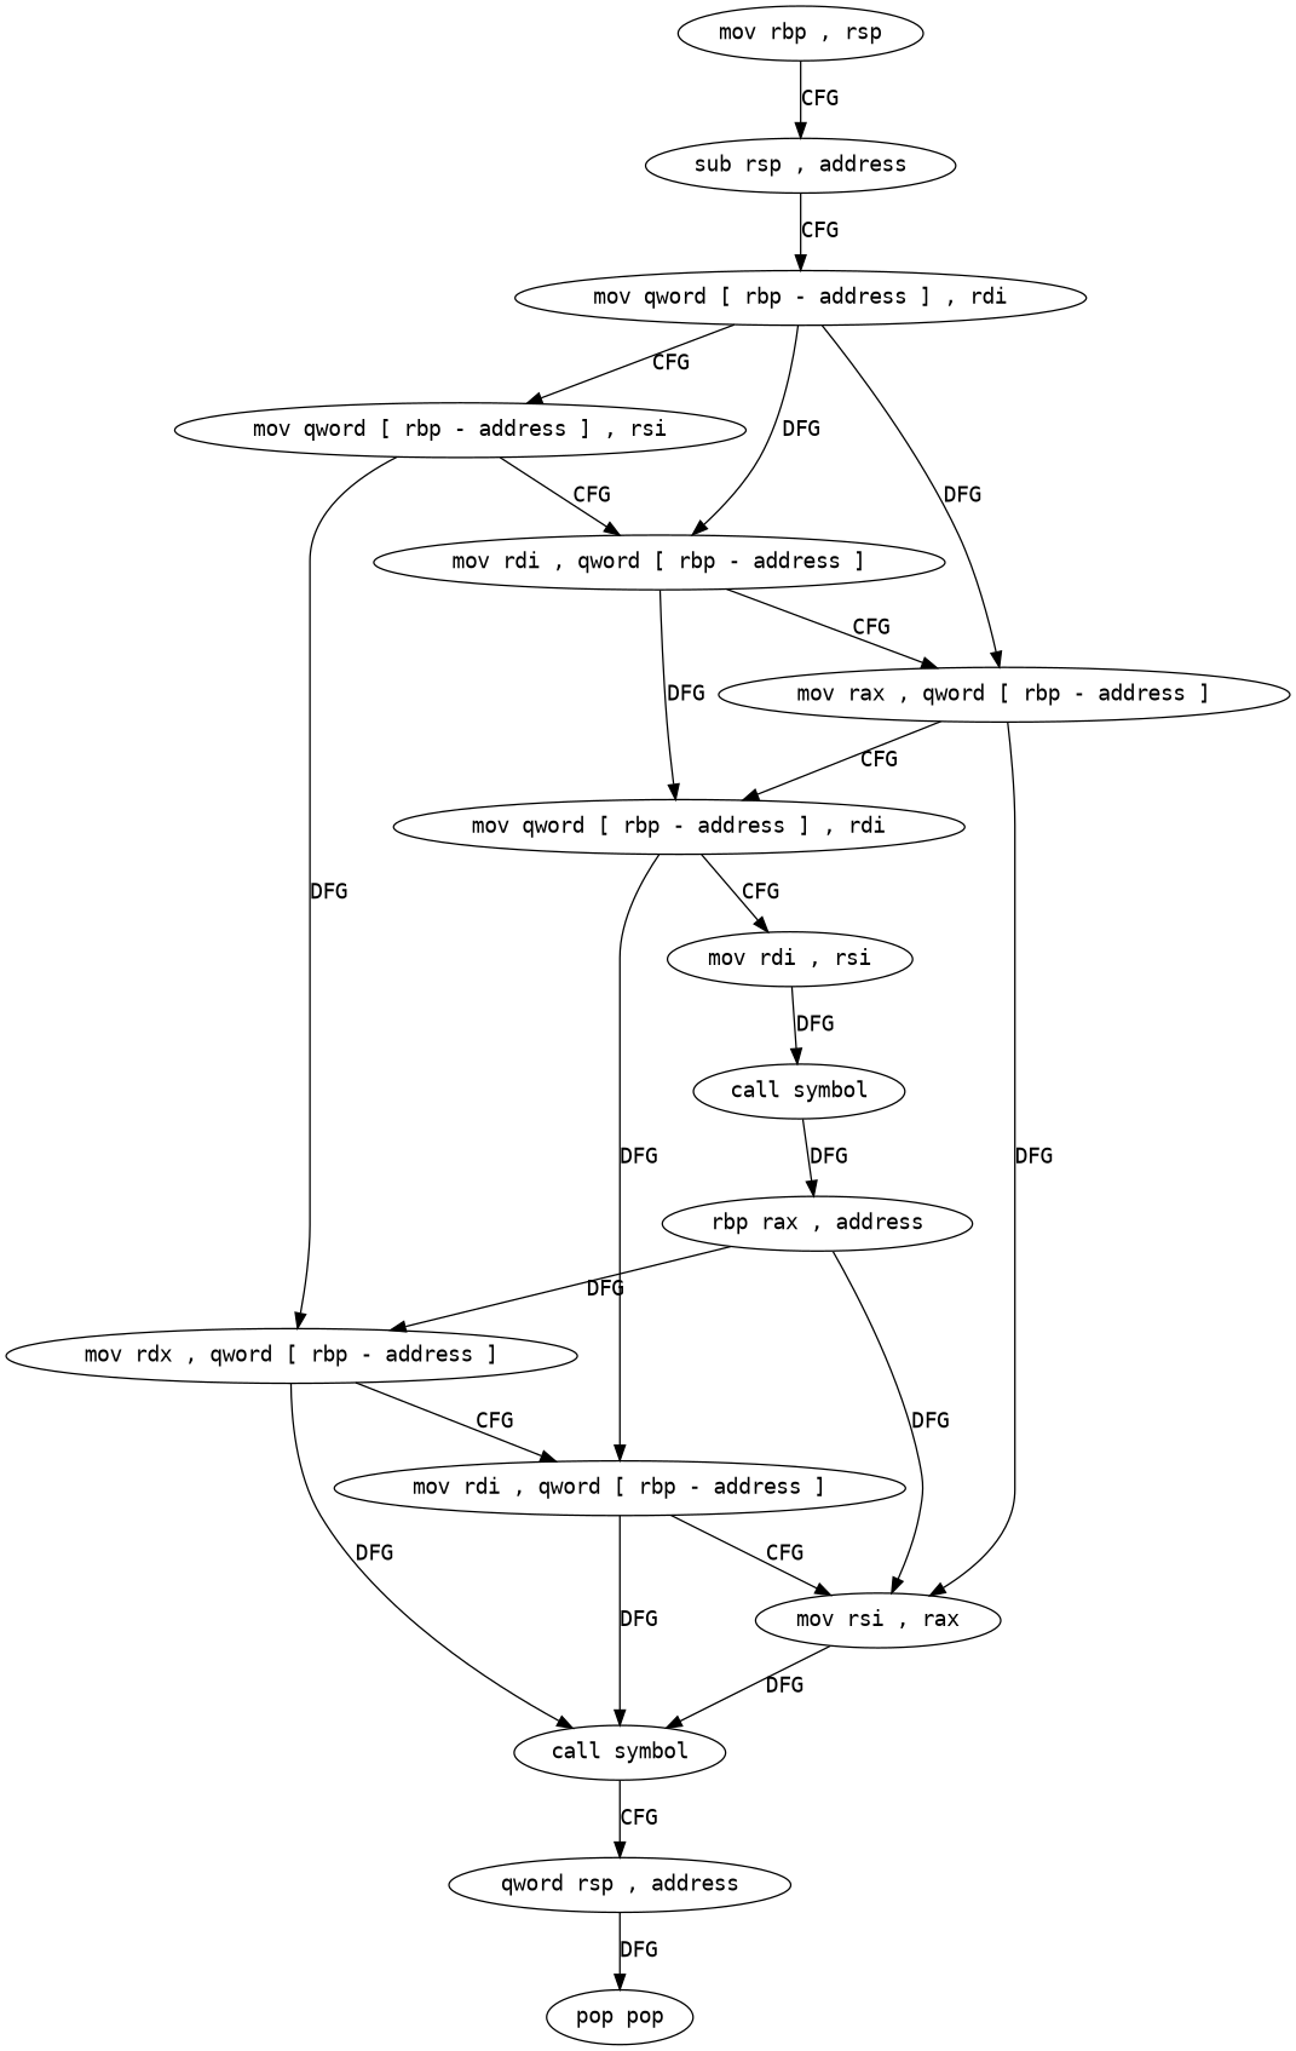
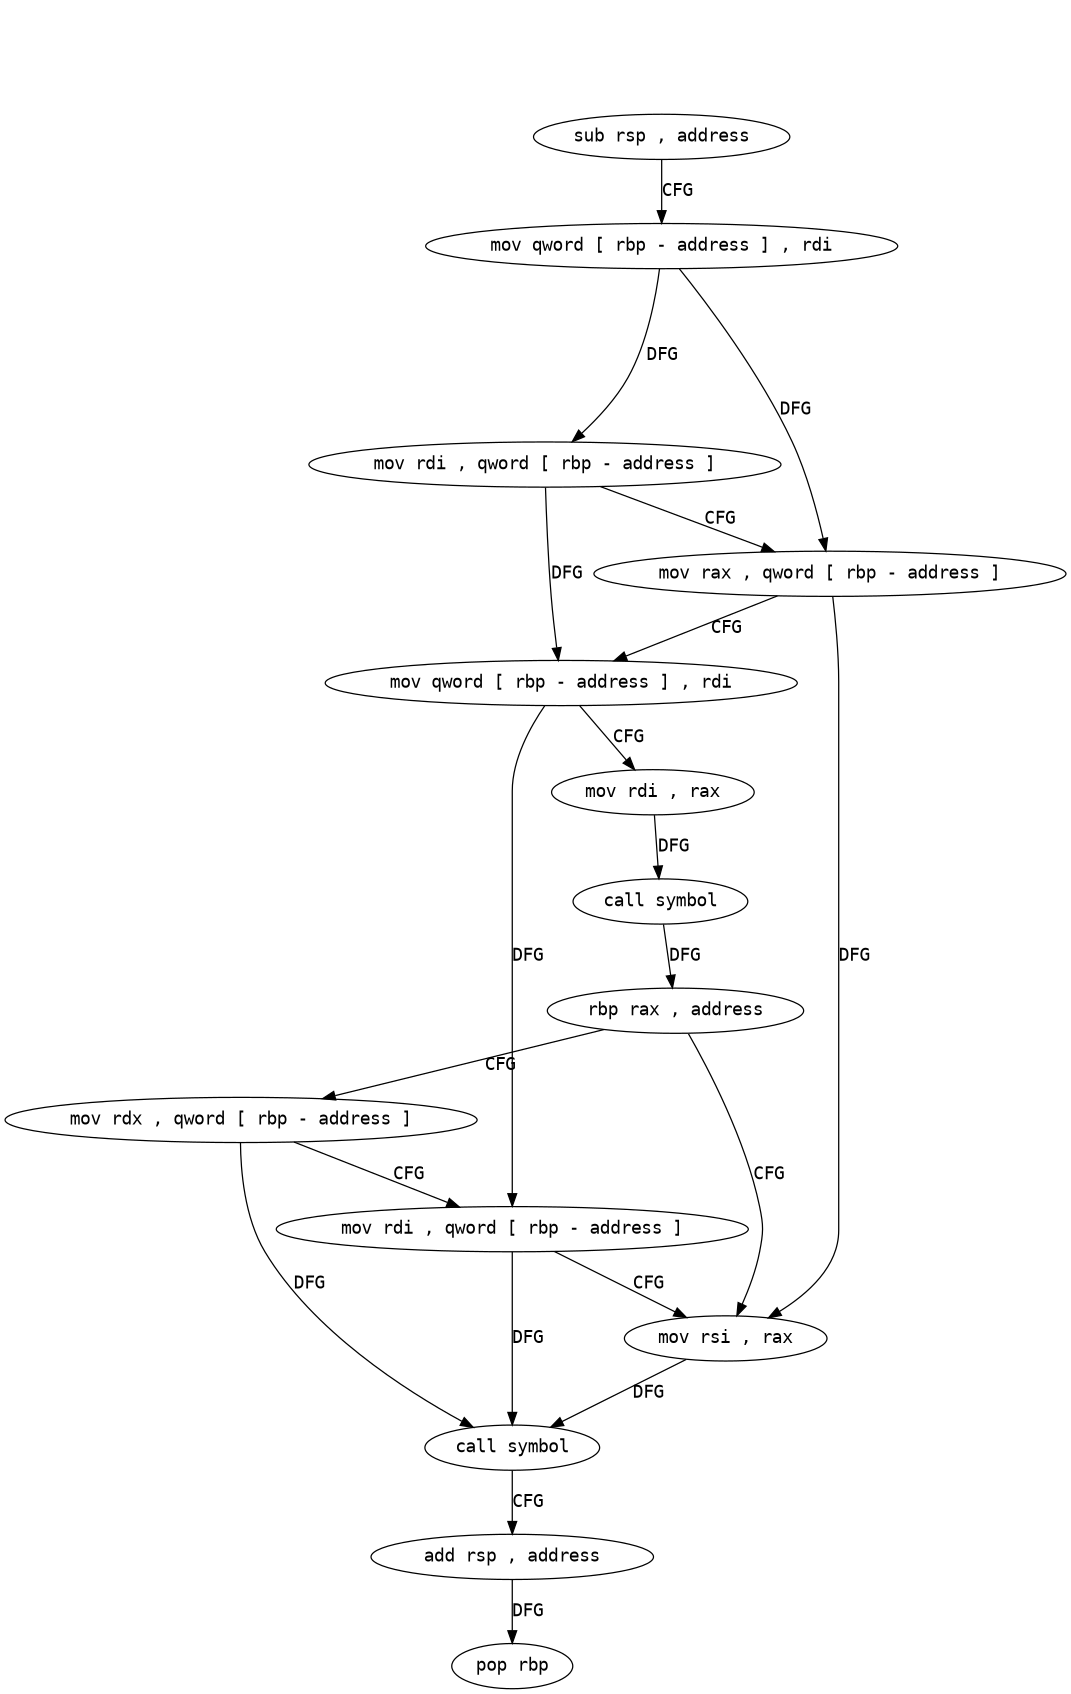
  digraph {
    fontname="DejaVu Sans Mono"
    node [fontname="DejaVu Sans Mono"]
    edge [fontname="DejaVu Sans Mono"]
-   n1 [label="mov rbp , rsp"]
    n2 [label="sub rsp , address"]
    n3 [label="mov qword [ rbp - address ] , rdi"]
-   n4 [label="mov qword [ rbp - address ] , rsi"]
    n5 [label="mov rdi , qword [ rbp - address ]"]
    n6 [label="mov rax , qword [ rbp - address ]"]
    n7 [label="mov rdx , qword [ rbp - address ]"]
    n8 [label="mov qword [ rbp - address ] , rdi"]
    n9 [label="mov rsi , rax"]
    n10 [label="mov rdi , qword [ rbp - address ]"]
    n11 [label="call symbol"]
-   n12 [label="mov rdi , rsi"]
+   n12 [label="mov rdi , rax"]
    n13 [label="call symbol"]
    n14 [label="rbp rax , address"]
-   n15 [label="qword rsp , address"]
-   n16 [label="pop pop"]
-   n1 -> n2 [label=CFG]
+   n15 [label="add rsp , address"]
+   n16 [label="pop rbp"]
    n2 -> n3 [label=CFG]
-   n3 -> n4 [label=CFG]
    n3 -> n5 [label=DFG]
    n3 -> n6 [label=DFG]
-   n4 -> n5 [label=CFG]
-   n4 -> n7 [label=DFG]
    n5 -> n6 [label=CFG]
    n5 -> n8 [label=DFG]
    n6 -> n8 [label=CFG]
    n6 -> n9 [label=DFG]
    n7 -> n10 [label=CFG]
    n7 -> n11 [label=DFG]
    n8 -> n10 [label=DFG]
    n8 -> n12 [label=CFG]
    n9 -> n11 [label=DFG]
    n10 -> n9 [label=CFG]
    n10 -> n11 [label=DFG]
    n11 -> n15 [label=CFG]
    n12 -> n13 [label=DFG]
    n13 -> n14 [label=DFG]
-   n14 -> n7 [label=DFG]
-   n14 -> n9 [label=DFG]
+   n14 -> n7 [label=CFG]
+   n14 -> n9 [label=CFG]
    n15 -> n16 [label=DFG]
  }
